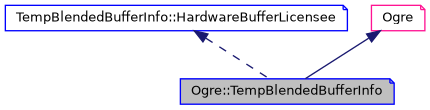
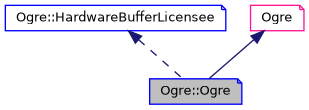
  digraph {
    node [color=blue fontname=Helvetica fontsize=10 shape=note]
    edge [color=midnightblue dir=back fontname=Helvetica fontsize=10 labelfontname=Helvetica labelfontsize=10]
-   n1 [fillcolor=grey75 fontcolor=black height=0.2 label="Ogre::TempBlendedBufferInfo" style=filled width=0.4]
-   n2 [height=0.2 label="TempBlendedBufferInfo::HardwareBufferLicensee" width=0.4]
+   n1 [fillcolor=grey75 fontcolor=black height=0.2 label="Ogre::Ogre" style=filled width=0.4]
+   n2 [height=0.2 label="Ogre::HardwareBufferLicensee" width=0.4]
    n3 [color=deeppink height=0.2 label=Ogre width=0.4]
    n2 -> n1 [style=dashed]
    n3 -> n1 [style=solid]
  }
